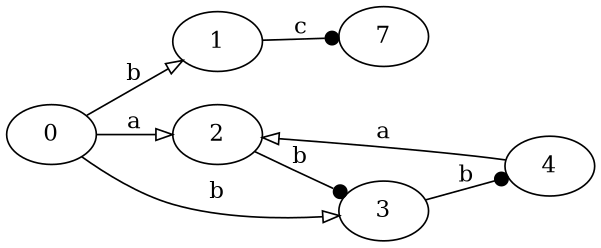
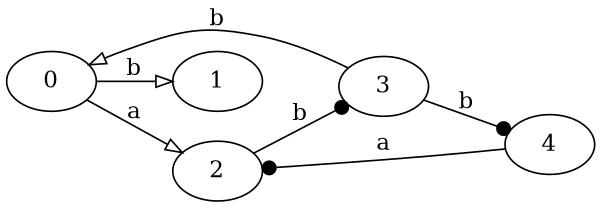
  strict digraph {
    rankdir=LR
    edge [arrowhead=dot]
    1
-   7
    2
    3
    4
    0
-   1 -> 7 [label=c]
    2 -> 3 [label=b]
    3 -> 4 [label=b]
-   4 -> 2 [arrowhead=onormal label=a]
+   4 -> 2 [label=a]
    0 -> 1 [arrowhead=onormal label=b]
    0 -> 2 [arrowhead=onormal label=a]
-   0 -> 3 [arrowhead=onormal label=b]
+   3 -> 0 [arrowhead=onormal label=b]
  }
